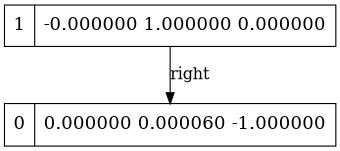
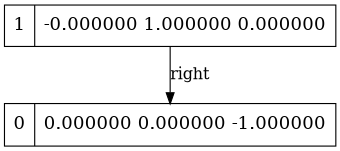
  digraph {
    node [fontsize=16 shape=record]
    n1 [label="1 | -0.000000 1.000000 0.000000 "]
-   n2 [label="0 | 0.000000 0.000060 -1.000000 "]
+   n2 [label="0 | 0.000000 0.000000 -1.000000 "]
    n1 -> n2 [label=right]
  }
